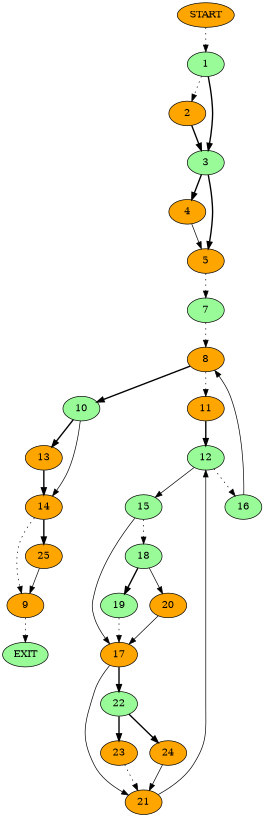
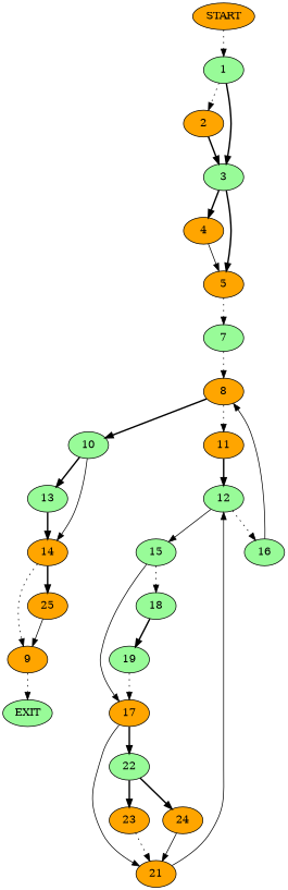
  digraph {
    fontname="DejaVu Serif"
    node [fillcolor=orange fontname="DejaVu Serif" style=filled]
    edge [fontname="DejaVu Serif" style=bold]
    n1 [label=START]
    1 [fillcolor=palegreen]
    2
    3 [fillcolor=palegreen]
    n5 [fillcolor=palegreen label=EXIT]
    4
    5
    7 [fillcolor=palegreen]
    8
    9
    10 [fillcolor=palegreen]
    11
-   13
+   13 [fillcolor=palegreen]
    14
    12 [fillcolor=palegreen]
    25
    15 [fillcolor=palegreen]
    16 [fillcolor=palegreen]
    17
    18 [fillcolor=palegreen]
    21
    22 [fillcolor=palegreen]
    19 [fillcolor=palegreen]
-   20
    23
    24
    n1 -> 1 [style=dotted]
    1 -> 2 [style=dotted]
    1 -> 3
    2 -> 3
    3 -> 4
    3 -> 5
    4 -> 5 [style=solid]
    5 -> 7 [style=dotted]
    7 -> 8 [style=dotted]
    8 -> 10
    8 -> 11 [style=dotted]
    9 -> n5 [style=dotted]
    10 -> 13
    10 -> 14 [style=solid]
    11 -> 12
    13 -> 14
    14 -> 9 [style=dotted]
    14 -> 25
    12 -> 15 [style=solid]
    12 -> 16 [style=dotted]
    25 -> 9 [style=solid]
    15 -> 17 [style=solid]
    15 -> 18 [style=dotted]
    16 -> 8 [style=solid]
    17 -> 21 [style=solid]
    17 -> 22
    18 -> 19
-   18 -> 20 [style=solid]
    21 -> 12 [style=solid]
    22 -> 23
    22 -> 24
    19 -> 17 [style=dotted]
-   20 -> 17 [style=solid]
    23 -> 21 [style=dotted]
    24 -> 21 [style=solid]
  }
